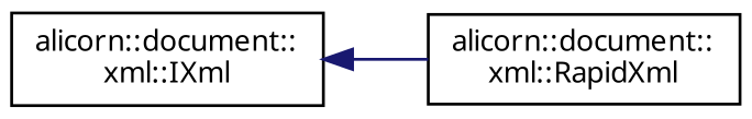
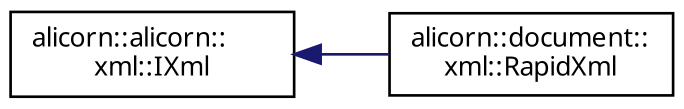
  digraph {
    rankdir=LR
    node [color=black fillcolor=white fontname=Verdana fontsize=10 shape=record style=filled]
-   n1 [height=0.2 label="alicorn::document::\lxml::IXml" width=0.4]
+   n1 [height=0.2 label="alicorn::alicorn::\lxml::IXml" width=0.4]
    n2 [height=0.2 label="alicorn::document::\lxml::RapidXml" width=0.4]
    n1 -> n2 [color=midnightblue dir=back fontname=Verdana fontsize=10 labelfontname=Verdana labelfontsize=10 style=solid]
  }
